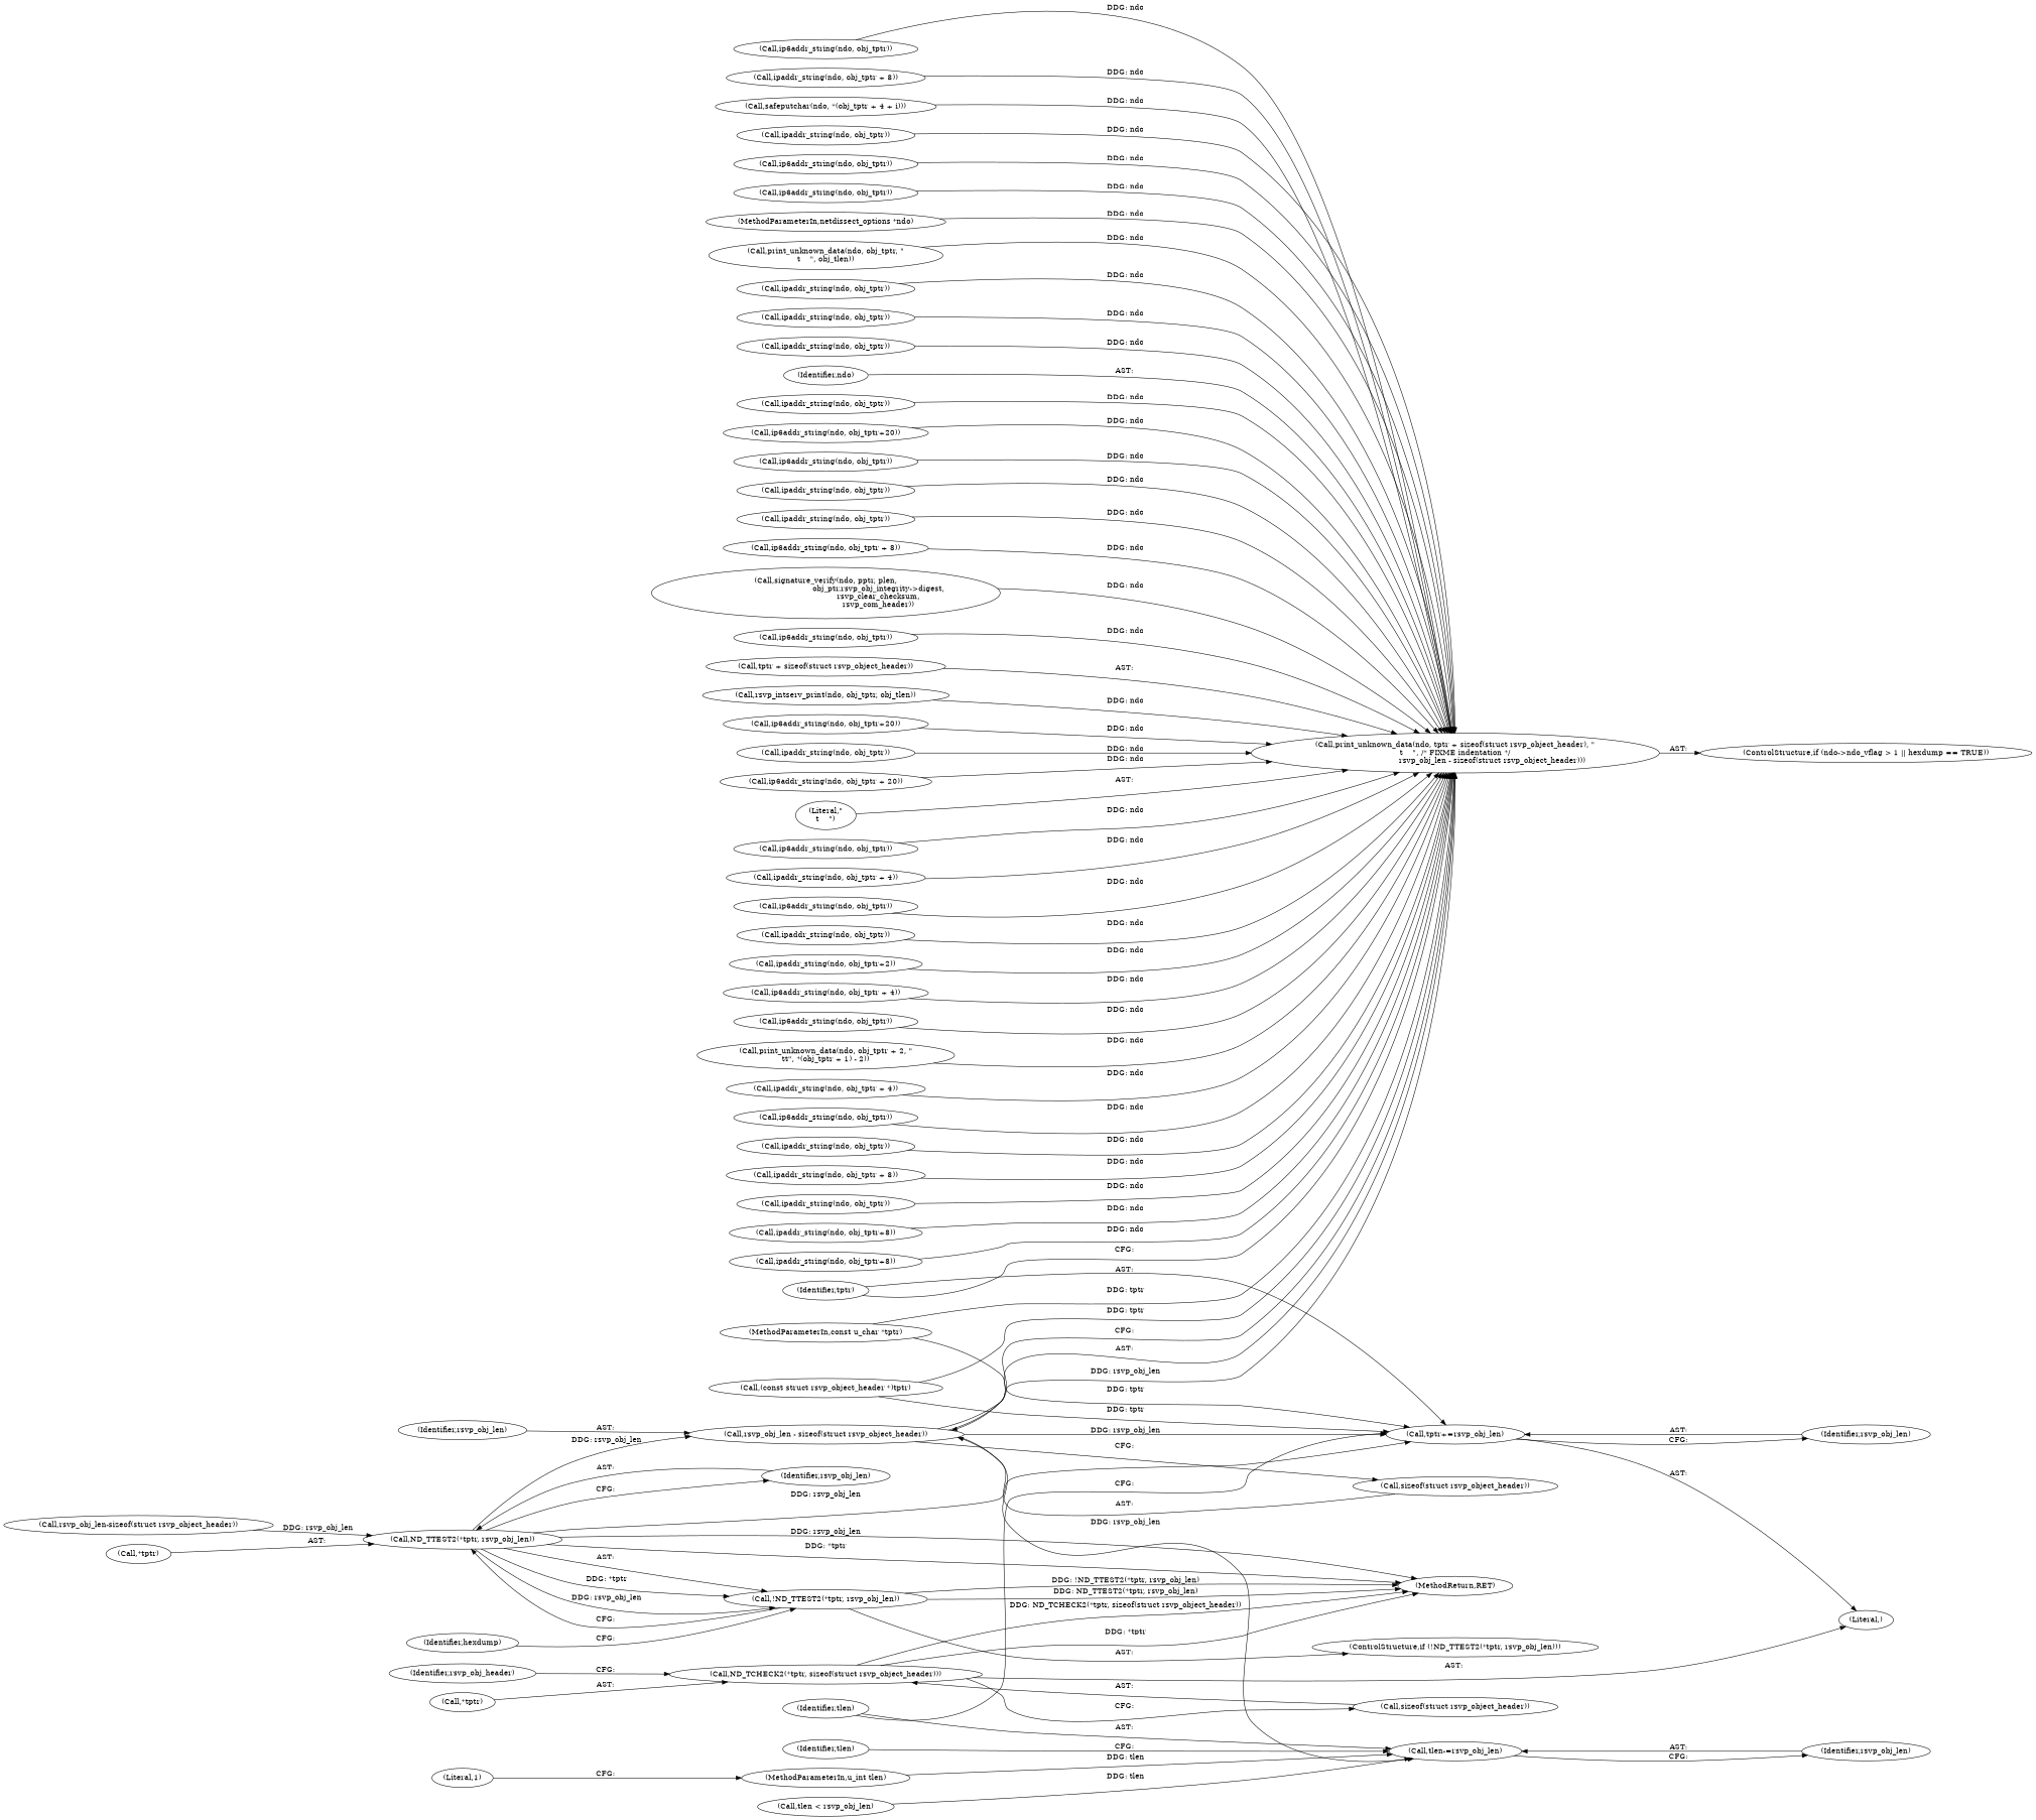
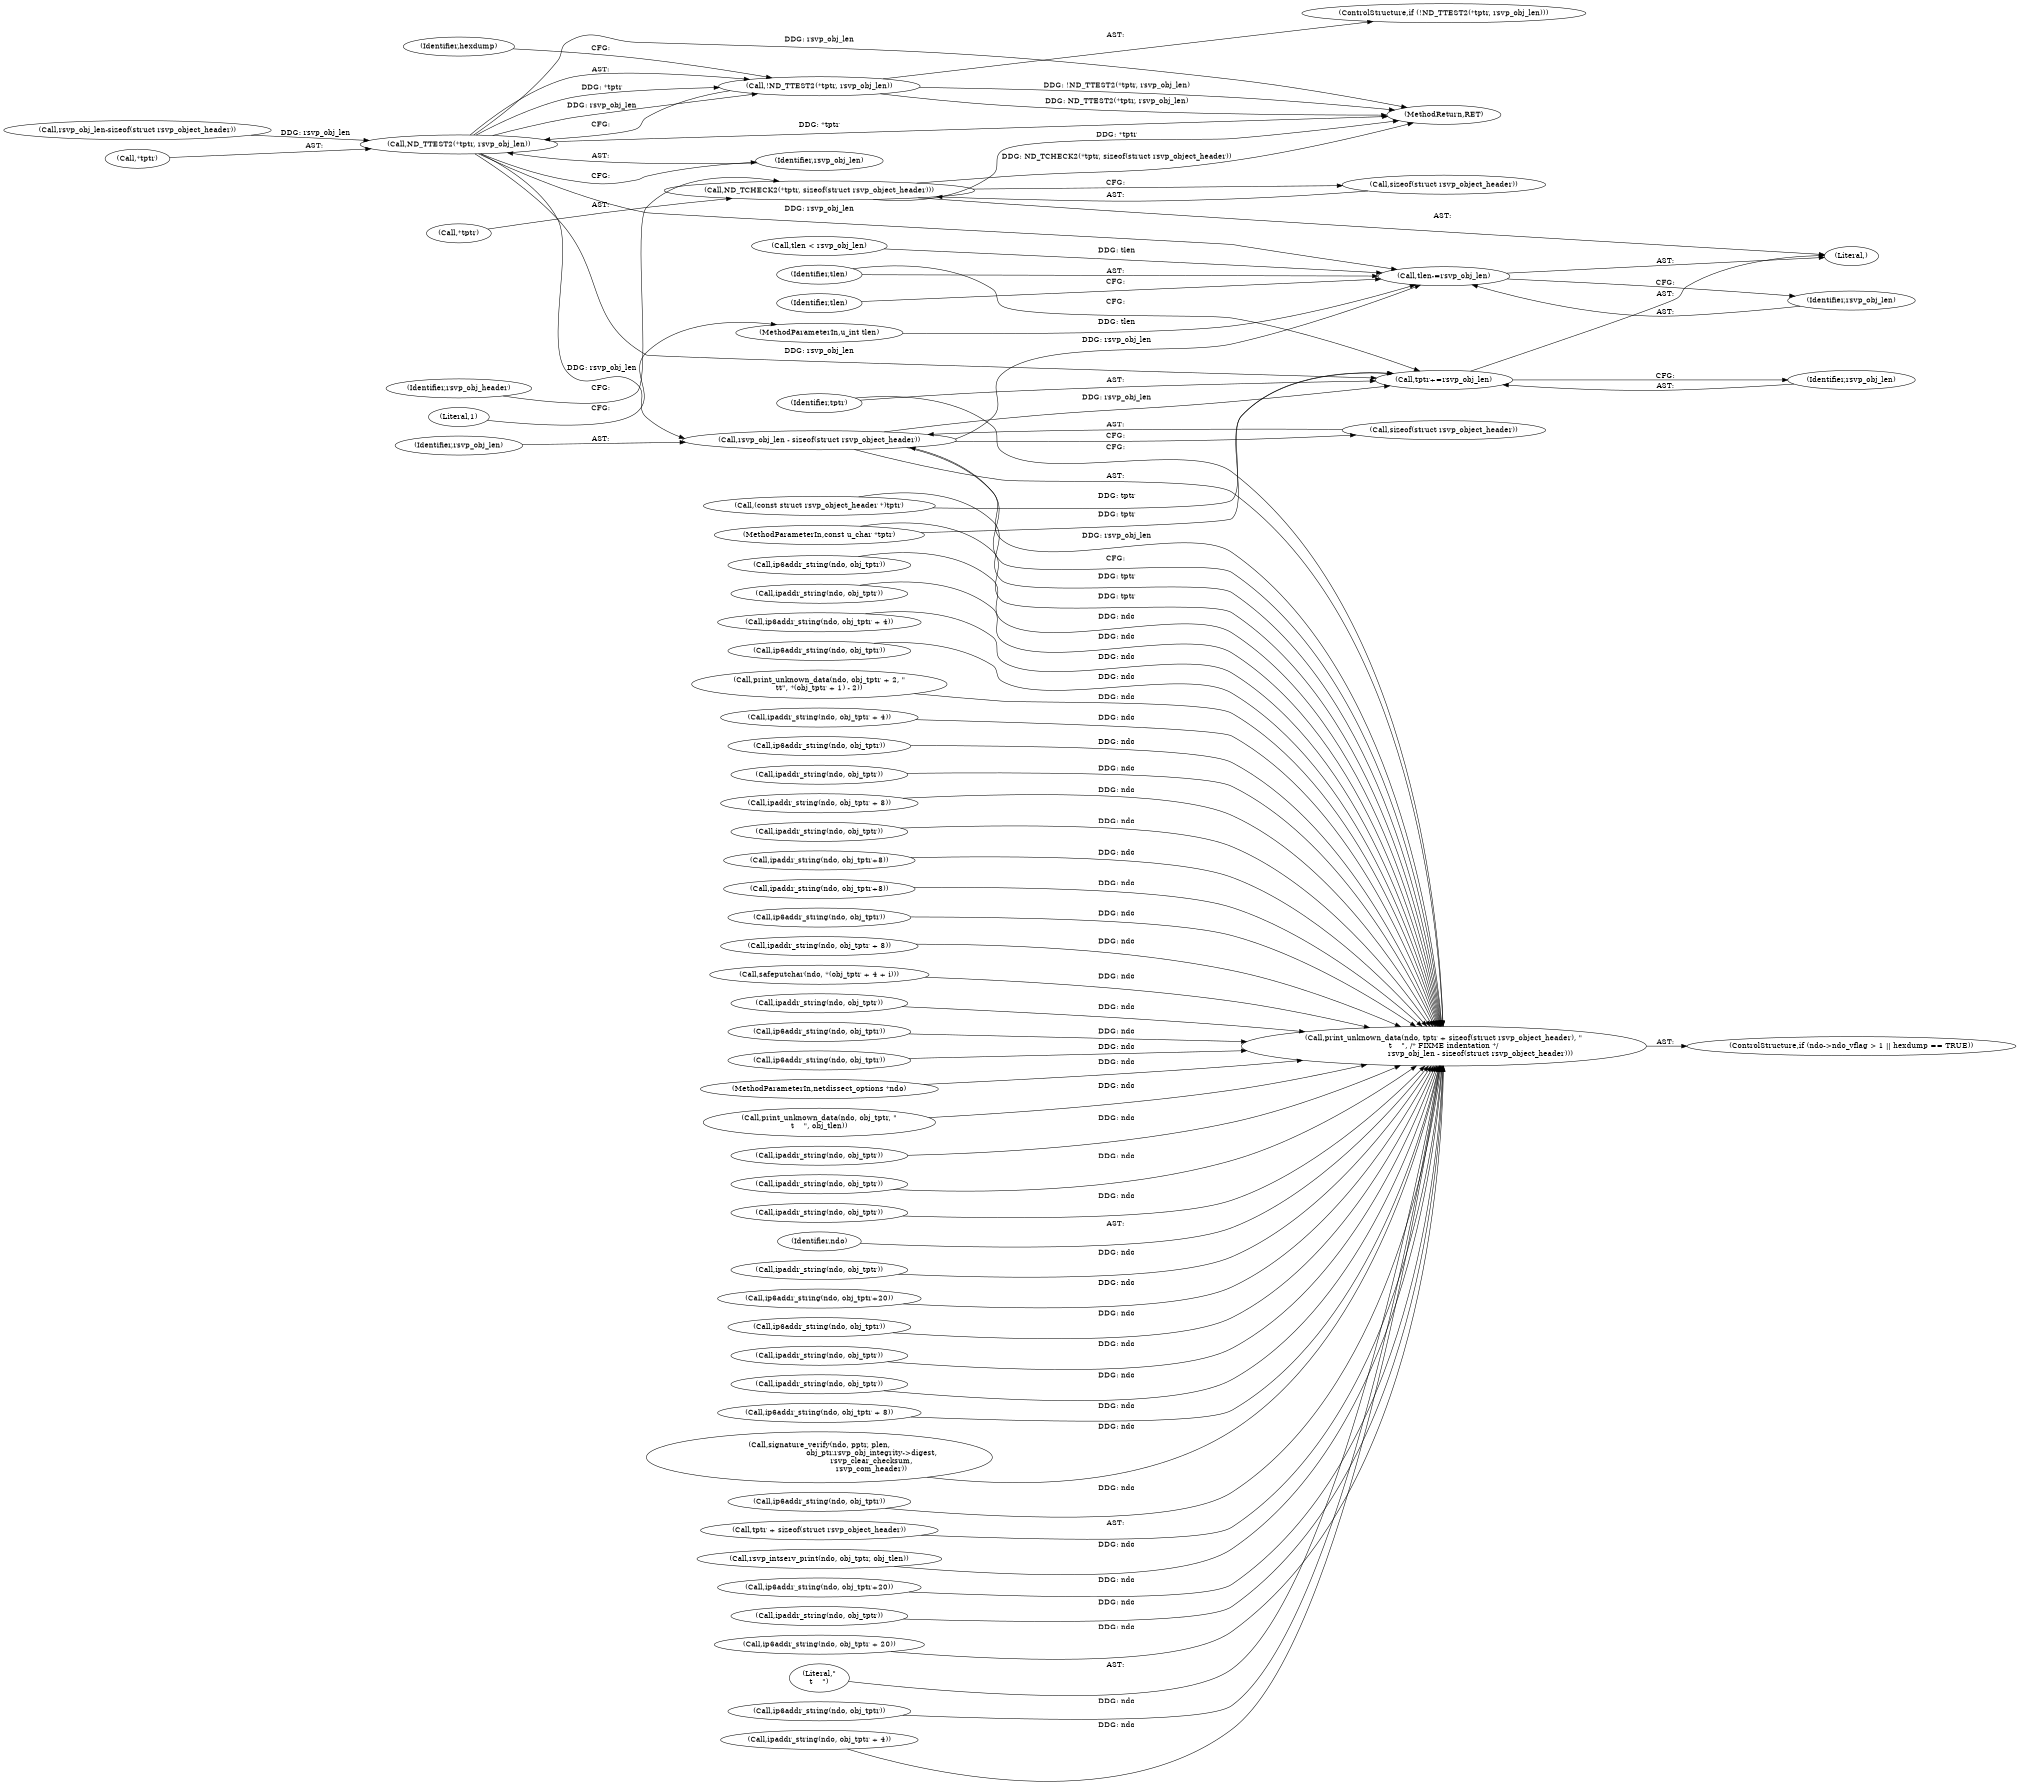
  digraph {
    rankdir=LR
    n1 [label="(Call,ND_TCHECK2(*tptr, sizeof(struct rsvp_object_header)))"]
    n2 [label="(MethodReturn,RET)"]
    n3 [label="(Literal,)"]
    n4 [label="(Call,sizeof(struct rsvp_object_header))"]
    n5 [label="(Call,ND_TTEST2(*tptr, rsvp_obj_len))"]
    n6 [label="(Call,!ND_TTEST2(*tptr, rsvp_obj_len))"]
    n7 [label="(Call,rsvp_obj_len - sizeof(struct rsvp_object_header))"]
    n8 [label="(Call,tptr+=rsvp_obj_len)"]
    n9 [label="(Call,tlen-=rsvp_obj_len)"]
    n10 [label="(Identifier,rsvp_obj_len)"]
    n11 [label="(ControlStructure,if (!ND_TTEST2(*tptr, rsvp_obj_len)))"]
    n12 [label="(Call,print_unknown_data(ndo, tptr + sizeof(struct rsvp_object_header), \"\n\t    \", /* FIXME indentation */\n                               rsvp_obj_len - sizeof(struct rsvp_object_header)))"]
    n13 [label="(Call,sizeof(struct rsvp_object_header))"]
    n14 [label="(Identifier,rsvp_obj_len)"]
    n15 [label="(Identifier,rsvp_obj_len)"]
    n16 [label="(ControlStructure,if (ndo->ndo_vflag > 1 || hexdump == TRUE))"]
    n17 [label="(Identifier,ndo)"]
    n18 [label="(Call,ipaddr_string(ndo, obj_tptr))"]
    n19 [label="(Call,ip6addr_string(ndo, obj_tptr+20))"]
    n20 [label="(Call,ip6addr_string(ndo, obj_tptr))"]
    n21 [label="(Call,ipaddr_string(ndo, obj_tptr))"]
    n22 [label="(Call,ipaddr_string(ndo, obj_tptr))"]
    n23 [label="(Call,ip6addr_string(ndo, obj_tptr + 8))"]
    n24 [label="(Call,signature_verify(ndo, pptr, plen,\n                                            obj_ptr.rsvp_obj_integrity->digest,\n                                            rsvp_clear_checksum,\n                                            rsvp_com_header))"]
    n25 [label="(Call,ip6addr_string(ndo, obj_tptr))"]
    n26 [label="(Call,tptr + sizeof(struct rsvp_object_header))"]
    n27 [label="(Call,rsvp_intserv_print(ndo, obj_tptr, obj_tlen))"]
    n28 [label="(Call,ip6addr_string(ndo, obj_tptr+20))"]
    n29 [label="(Call,(const struct rsvp_object_header *)tptr)"]
    n30 [label="(Literal,1)"]
    n31 [label="(MethodParameterIn,u_int tlen)"]
    n32 [label="(Call,ipaddr_string(ndo, obj_tptr))"]
    n33 [label="(Call,ip6addr_string(ndo, obj_tptr + 20))"]
    n34 [label="(Literal,\"\n\t    \")"]
    n35 [label="(Call,ip6addr_string(ndo, obj_tptr))"]
    n36 [label="(Call,ipaddr_string(ndo, obj_tptr + 4))"]
    n37 [label="(Call,tlen < rsvp_obj_len)"]
    n38 [label="(Call,ip6addr_string(ndo, obj_tptr))"]
    n39 [label="(Call,ipaddr_string(ndo, obj_tptr))"]
-   n40 [label="(Call,ipaddr_string(ndo, obj_tptr+2))"]
    n41 [label="(Call,ip6addr_string(ndo, obj_tptr + 4))"]
    n42 [label="(Call,ip6addr_string(ndo, obj_tptr))"]
    n43 [label="(Call,*tptr)"]
    n44 [label="(Call,rsvp_obj_len-sizeof(struct rsvp_object_header))"]
    n45 [label="(Call,print_unknown_data(ndo, obj_tptr + 2, \"\n\t\t\", *(obj_tptr + 1) - 2))"]
    n46 [label="(Call,ipaddr_string(ndo, obj_tptr + 4))"]
    n47 [label="(Call,ip6addr_string(ndo, obj_tptr))"]
    n48 [label="(Call,ipaddr_string(ndo, obj_tptr))"]
    n49 [label="(Call,ipaddr_string(ndo, obj_tptr + 8))"]
    n50 [label="(Call,ipaddr_string(ndo, obj_tptr))"]
    n51 [label="(Identifier,rsvp_obj_len)"]
    n52 [label="(Call,ipaddr_string(ndo, obj_tptr+8))"]
    n53 [label="(Call,ipaddr_string(ndo, obj_tptr+8))"]
    n54 [label="(Call,ip6addr_string(ndo, obj_tptr))"]
    n55 [label="(Call,ipaddr_string(ndo, obj_tptr + 8))"]
    n56 [label="(Identifier,tptr)"]
    n57 [label="(Call,safeputchar(ndo, *(obj_tptr + 4 + i)))"]
    n58 [label="(Call,ipaddr_string(ndo, obj_tptr))"]
    n59 [label="(Call,ip6addr_string(ndo, obj_tptr))"]
    n60 [label="(Identifier,tlen)"]
    n61 [label="(Identifier,hexdump)"]
    n62 [label="(Call,ip6addr_string(ndo, obj_tptr))"]
    n63 [label="(Identifier,rsvp_obj_header)"]
    n64 [label="(Identifier,tlen)"]
    n65 [label="(MethodParameterIn,netdissect_options *ndo)"]
    n66 [label="(Call,print_unknown_data(ndo, obj_tptr, \"\n\t    \", obj_tlen))"]
    n67 [label="(Call,ipaddr_string(ndo, obj_tptr))"]
    n68 [label="(Call,ipaddr_string(ndo, obj_tptr))"]
    n69 [label="(MethodParameterIn,const u_char *tptr)"]
    n70 [label="(Call,ipaddr_string(ndo, obj_tptr))"]
    n71 [label="(Call,*tptr)"]
    n1 -> n2 [label="DDG: *tptr"]
    n1 -> n2 [label="DDG: ND_TCHECK2(*tptr, sizeof(struct rsvp_object_header))"]
    n1 -> n3 [label="AST: "]
    n1 -> n4 [label="CFG: "]
    n4 -> n1 [label="AST: "]
    n5 -> n2 [label="DDG: rsvp_obj_len"]
    n5 -> n2 [label="DDG: *tptr"]
    n5 -> n6 [label="AST: "]
    n5 -> n6 [label="DDG: *tptr"]
    n5 -> n6 [label="DDG: rsvp_obj_len"]
    n5 -> n7 [label="DDG: rsvp_obj_len"]
    n5 -> n8 [label="DDG: rsvp_obj_len"]
+   n5 -> n9 [label="DDG: rsvp_obj_len"]
    n5 -> n10 [label="CFG: "]
    n6 -> n2 [label="DDG: ND_TTEST2(*tptr, rsvp_obj_len)"]
    n6 -> n2 [label="DDG: !ND_TTEST2(*tptr, rsvp_obj_len)"]
    n6 -> n5 [label="CFG: "]
    n6 -> n11 [label="AST: "]
    n7 -> n8 [label="DDG: rsvp_obj_len"]
    n7 -> n9 [label="DDG: rsvp_obj_len"]
    n7 -> n12 [label="AST: "]
    n7 -> n12 [label="DDG: rsvp_obj_len"]
    n7 -> n13 [label="CFG: "]
    n8 -> n3 [label="AST: "]
    n8 -> n14 [label="CFG: "]
+   n9 -> n3 [label="AST: "]
    n9 -> n15 [label="CFG: "]
    n10 -> n5 [label="AST: "]
    n12 -> n7 [label="CFG: "]
    n12 -> n16 [label="AST: "]
    n13 -> n7 [label="AST: "]
    n14 -> n8 [label="AST: "]
    n15 -> n9 [label="AST: "]
    n17 -> n12 [label="AST: "]
    n18 -> n12 [label="DDG: ndo"]
    n19 -> n12 [label="DDG: ndo"]
    n20 -> n12 [label="DDG: ndo"]
    n21 -> n12 [label="DDG: ndo"]
    n22 -> n12 [label="DDG: ndo"]
    n23 -> n12 [label="DDG: ndo"]
    n24 -> n12 [label="DDG: ndo"]
    n25 -> n12 [label="DDG: ndo"]
    n26 -> n12 [label="AST: "]
    n27 -> n12 [label="DDG: ndo"]
    n28 -> n12 [label="DDG: ndo"]
    n29 -> n8 [label="DDG: tptr"]
    n29 -> n12 [label="DDG: tptr"]
    n30 -> n31 [label="CFG: "]
    n31 -> n9 [label="DDG: tlen"]
    n32 -> n12 [label="DDG: ndo"]
    n33 -> n12 [label="DDG: ndo"]
    n34 -> n12 [label="AST: "]
    n35 -> n12 [label="DDG: ndo"]
    n36 -> n12 [label="DDG: ndo"]
    n37 -> n9 [label="DDG: tlen"]
    n38 -> n12 [label="DDG: ndo"]
    n39 -> n12 [label="DDG: ndo"]
-   n40 -> n12 [label="DDG: ndo"]
    n41 -> n12 [label="DDG: ndo"]
    n42 -> n12 [label="DDG: ndo"]
    n43 -> n1 [label="AST: "]
    n44 -> n5 [label="DDG: rsvp_obj_len"]
    n45 -> n12 [label="DDG: ndo"]
    n46 -> n12 [label="DDG: ndo"]
    n47 -> n12 [label="DDG: ndo"]
    n48 -> n12 [label="DDG: ndo"]
    n49 -> n12 [label="DDG: ndo"]
    n50 -> n12 [label="DDG: ndo"]
    n51 -> n7 [label="AST: "]
    n52 -> n12 [label="DDG: ndo"]
    n53 -> n12 [label="DDG: ndo"]
    n54 -> n12 [label="DDG: ndo"]
    n55 -> n12 [label="DDG: ndo"]
    n56 -> n8 [label="AST: "]
    n56 -> n12 [label="CFG: "]
    n57 -> n12 [label="DDG: ndo"]
    n58 -> n12 [label="DDG: ndo"]
    n59 -> n12 [label="DDG: ndo"]
    n60 -> n8 [label="CFG: "]
    n60 -> n9 [label="AST: "]
    n61 -> n6 [label="CFG: "]
    n62 -> n12 [label="DDG: ndo"]
    n63 -> n1 [label="CFG: "]
    n64 -> n9 [label="CFG: "]
    n65 -> n12 [label="DDG: ndo"]
    n66 -> n12 [label="DDG: ndo"]
    n67 -> n12 [label="DDG: ndo"]
    n68 -> n12 [label="DDG: ndo"]
    n69 -> n8 [label="DDG: tptr"]
    n69 -> n12 [label="DDG: tptr"]
    n70 -> n12 [label="DDG: ndo"]
    n71 -> n5 [label="AST: "]
  }
